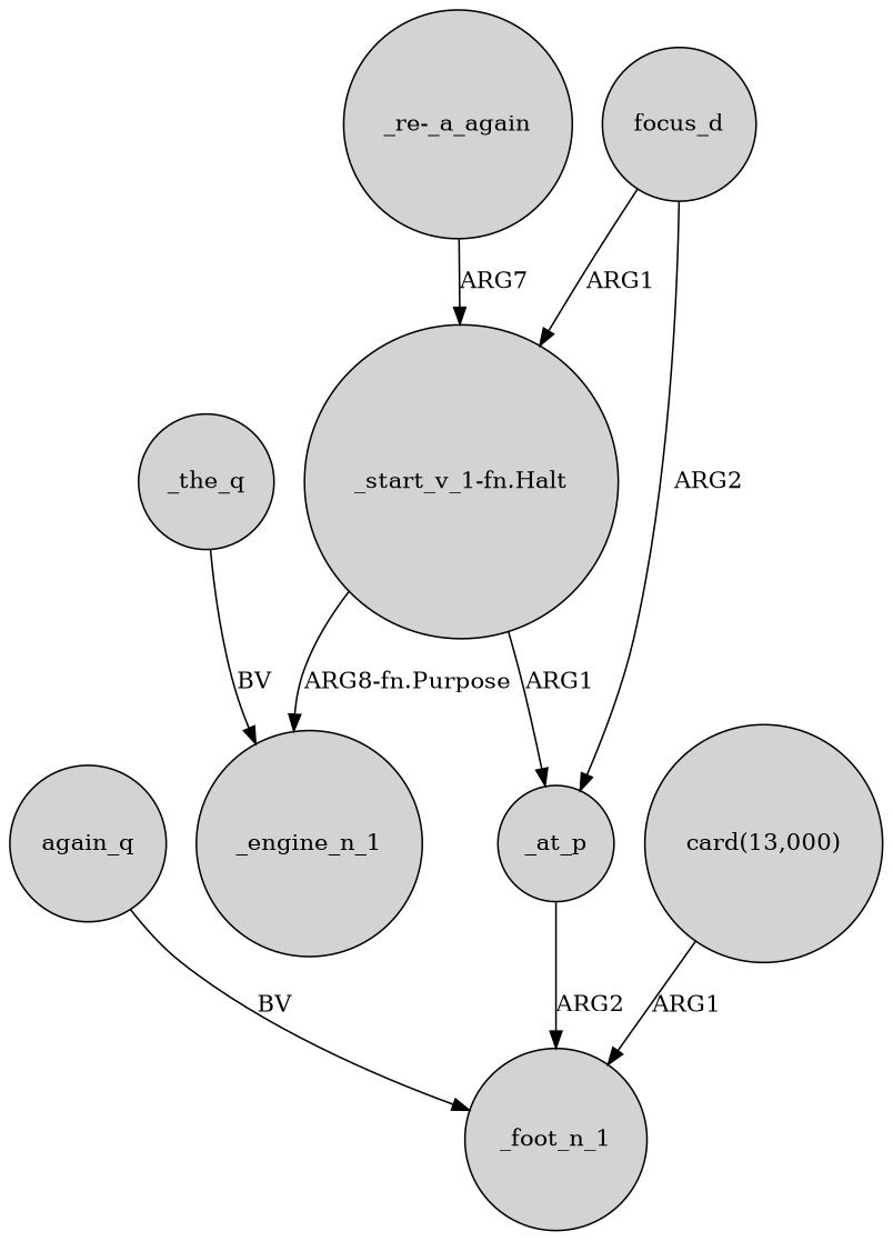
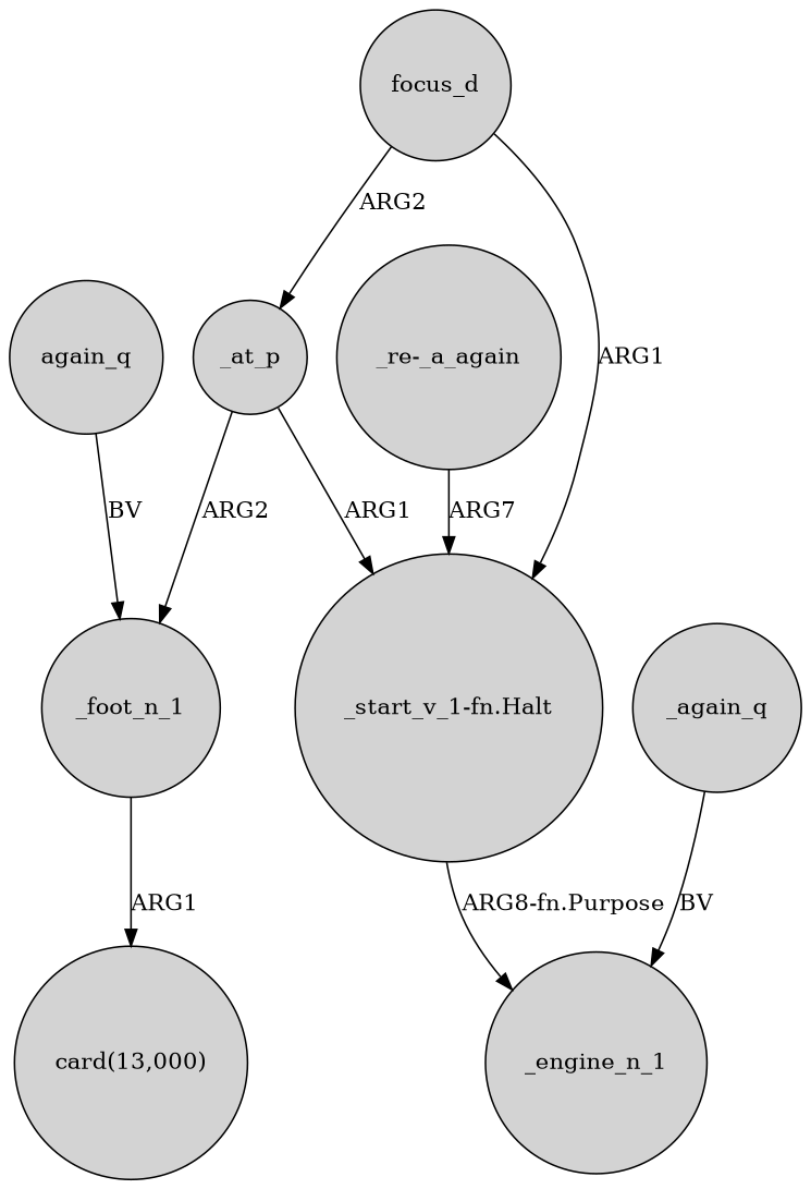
  digraph {
    node [shape=circle style=filled]
    n1 [label=again_q]
    _foot_n_1
    "_start_v_1-fn.Halt"
    _engine_n_1
-   _the_q
+   _the_q [label=_again_q]
    focus_d
    _at_p
    "_re-_a_again"
    "card(13,000)"
    n1 -> _foot_n_1 [label=BV]
    "_start_v_1-fn.Halt" -> _engine_n_1 [label="ARG8-fn.Purpose"]
    _the_q -> _engine_n_1 [label=BV]
    focus_d -> "_start_v_1-fn.Halt" [label=ARG1]
    focus_d -> _at_p [label=ARG2]
    _at_p -> _foot_n_1 [label=ARG2]
-   "_start_v_1-fn.Halt" -> _at_p [label=ARG1]
+   _at_p -> "_start_v_1-fn.Halt" [label=ARG1]
    "_re-_a_again" -> "_start_v_1-fn.Halt" [label=ARG7]
-   "card(13,000)" -> _foot_n_1 [label=ARG1]
+   _foot_n_1 -> "card(13,000)" [label=ARG1]
  }
